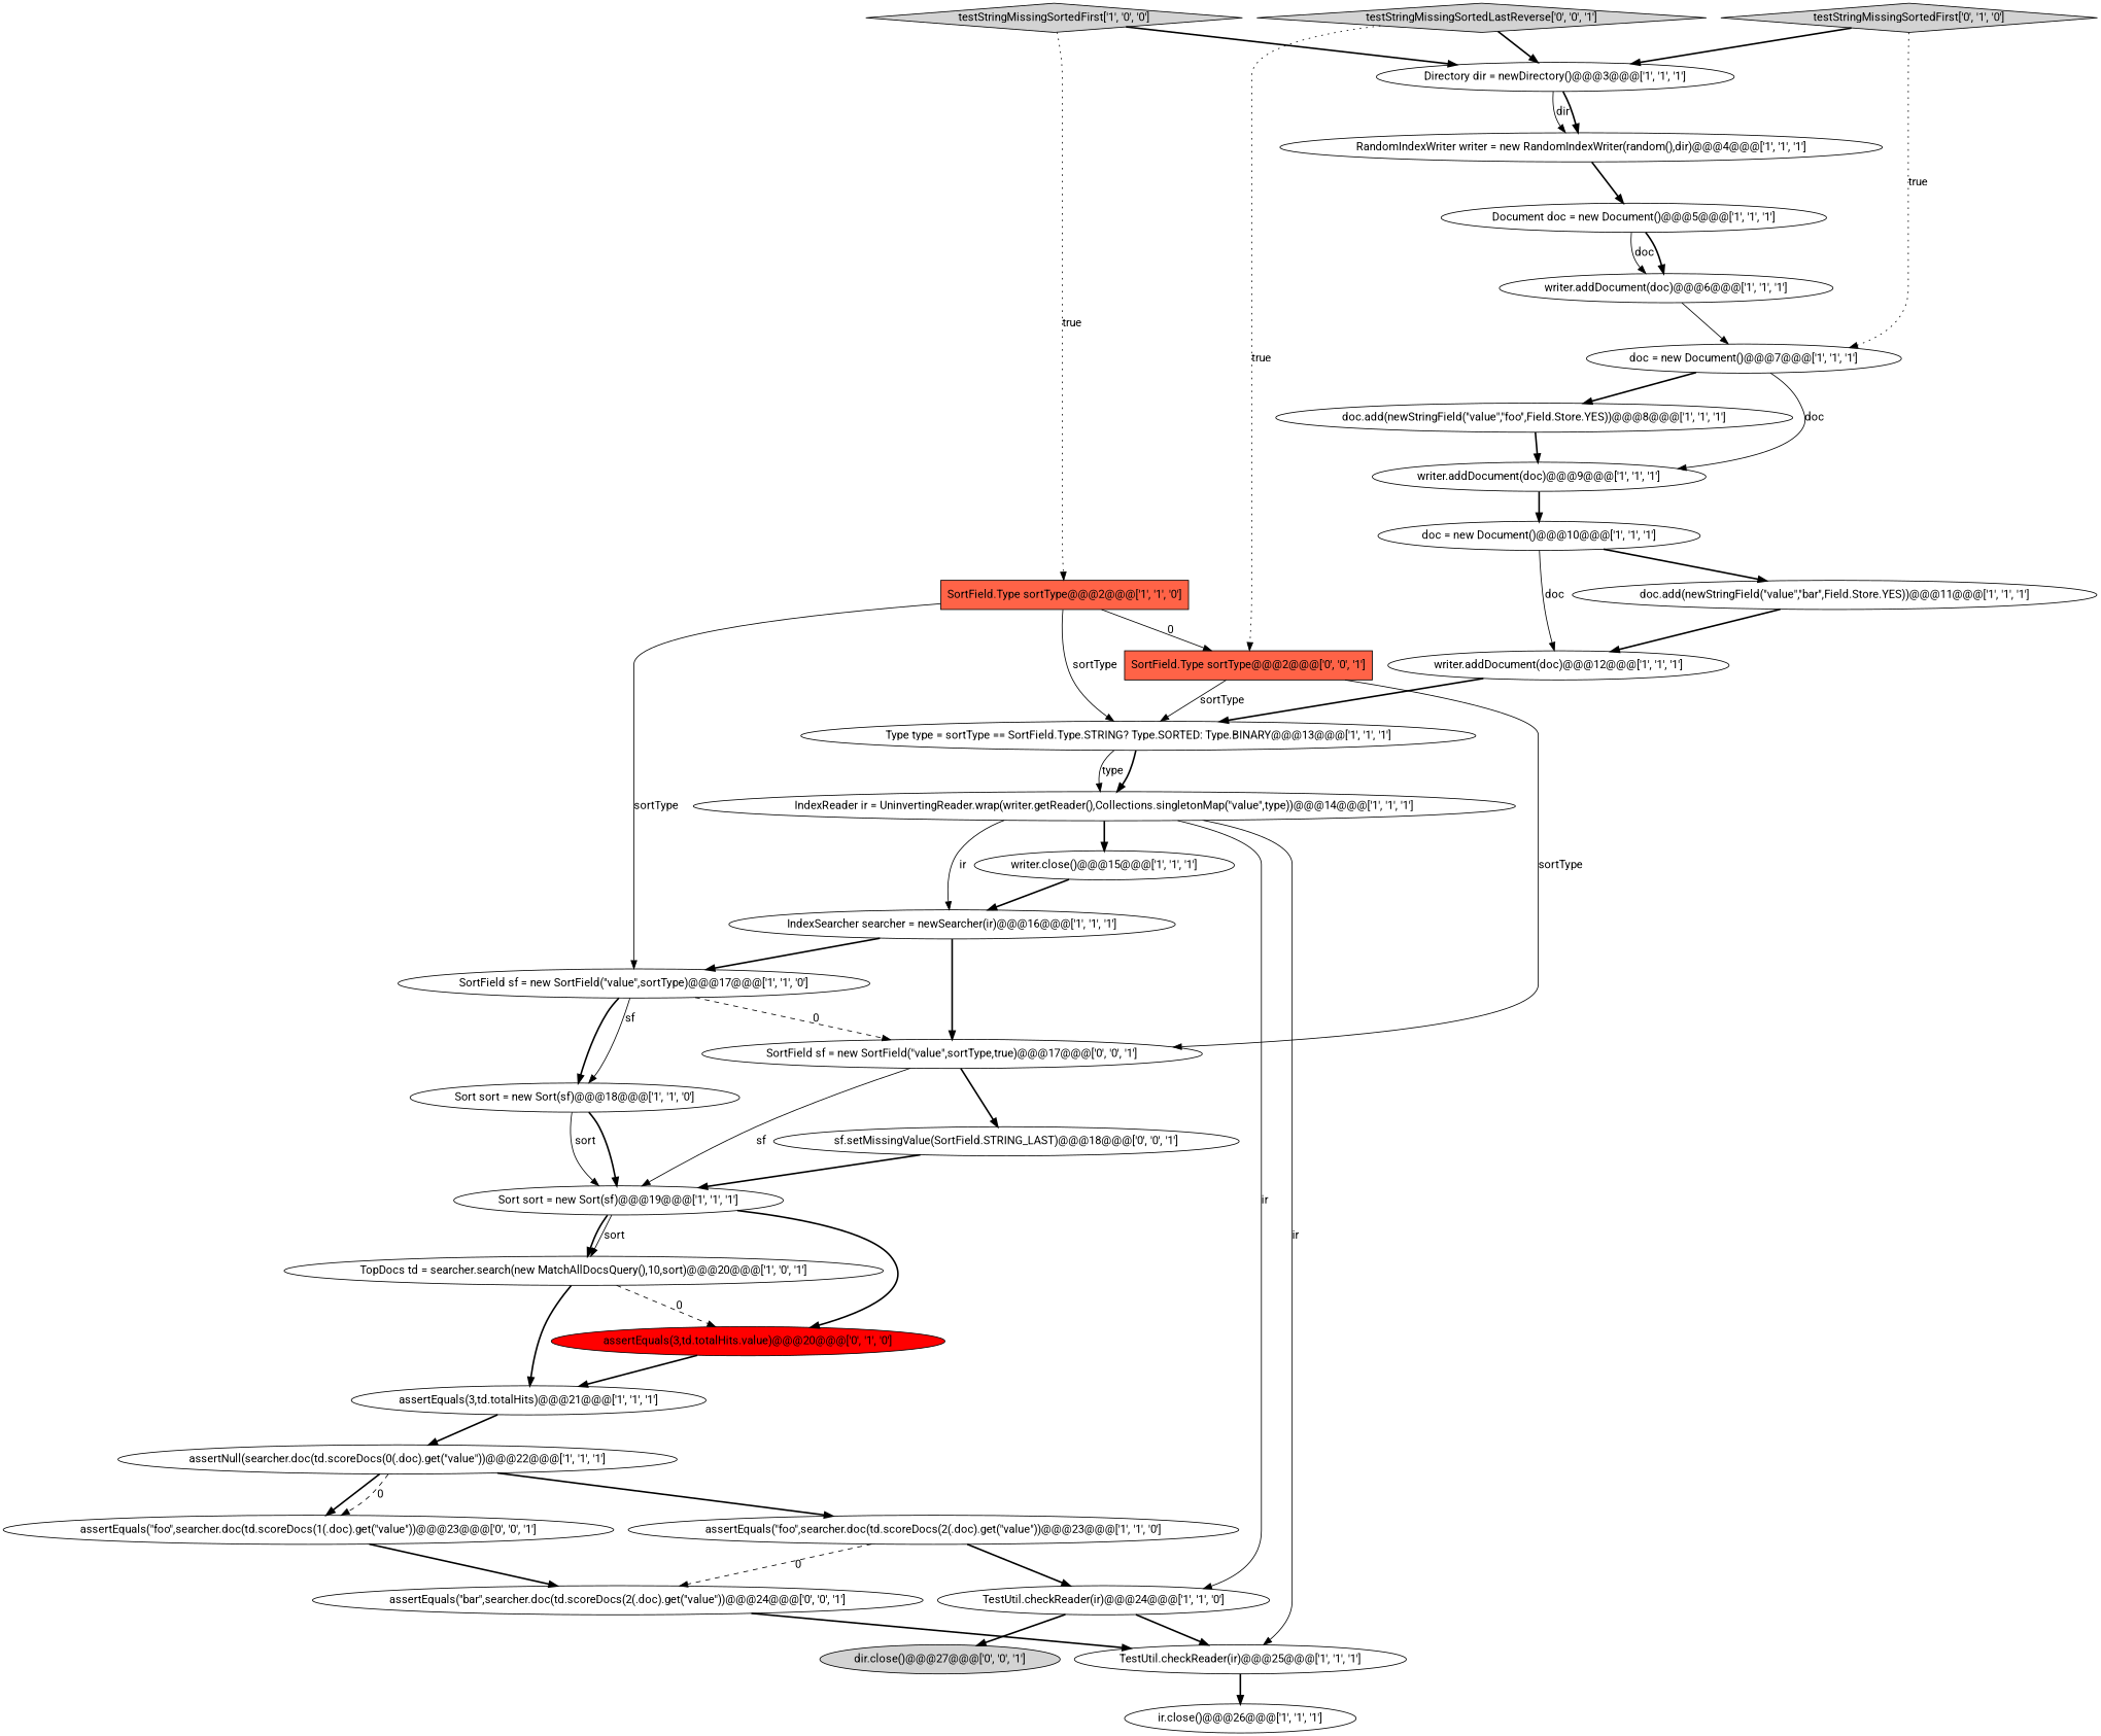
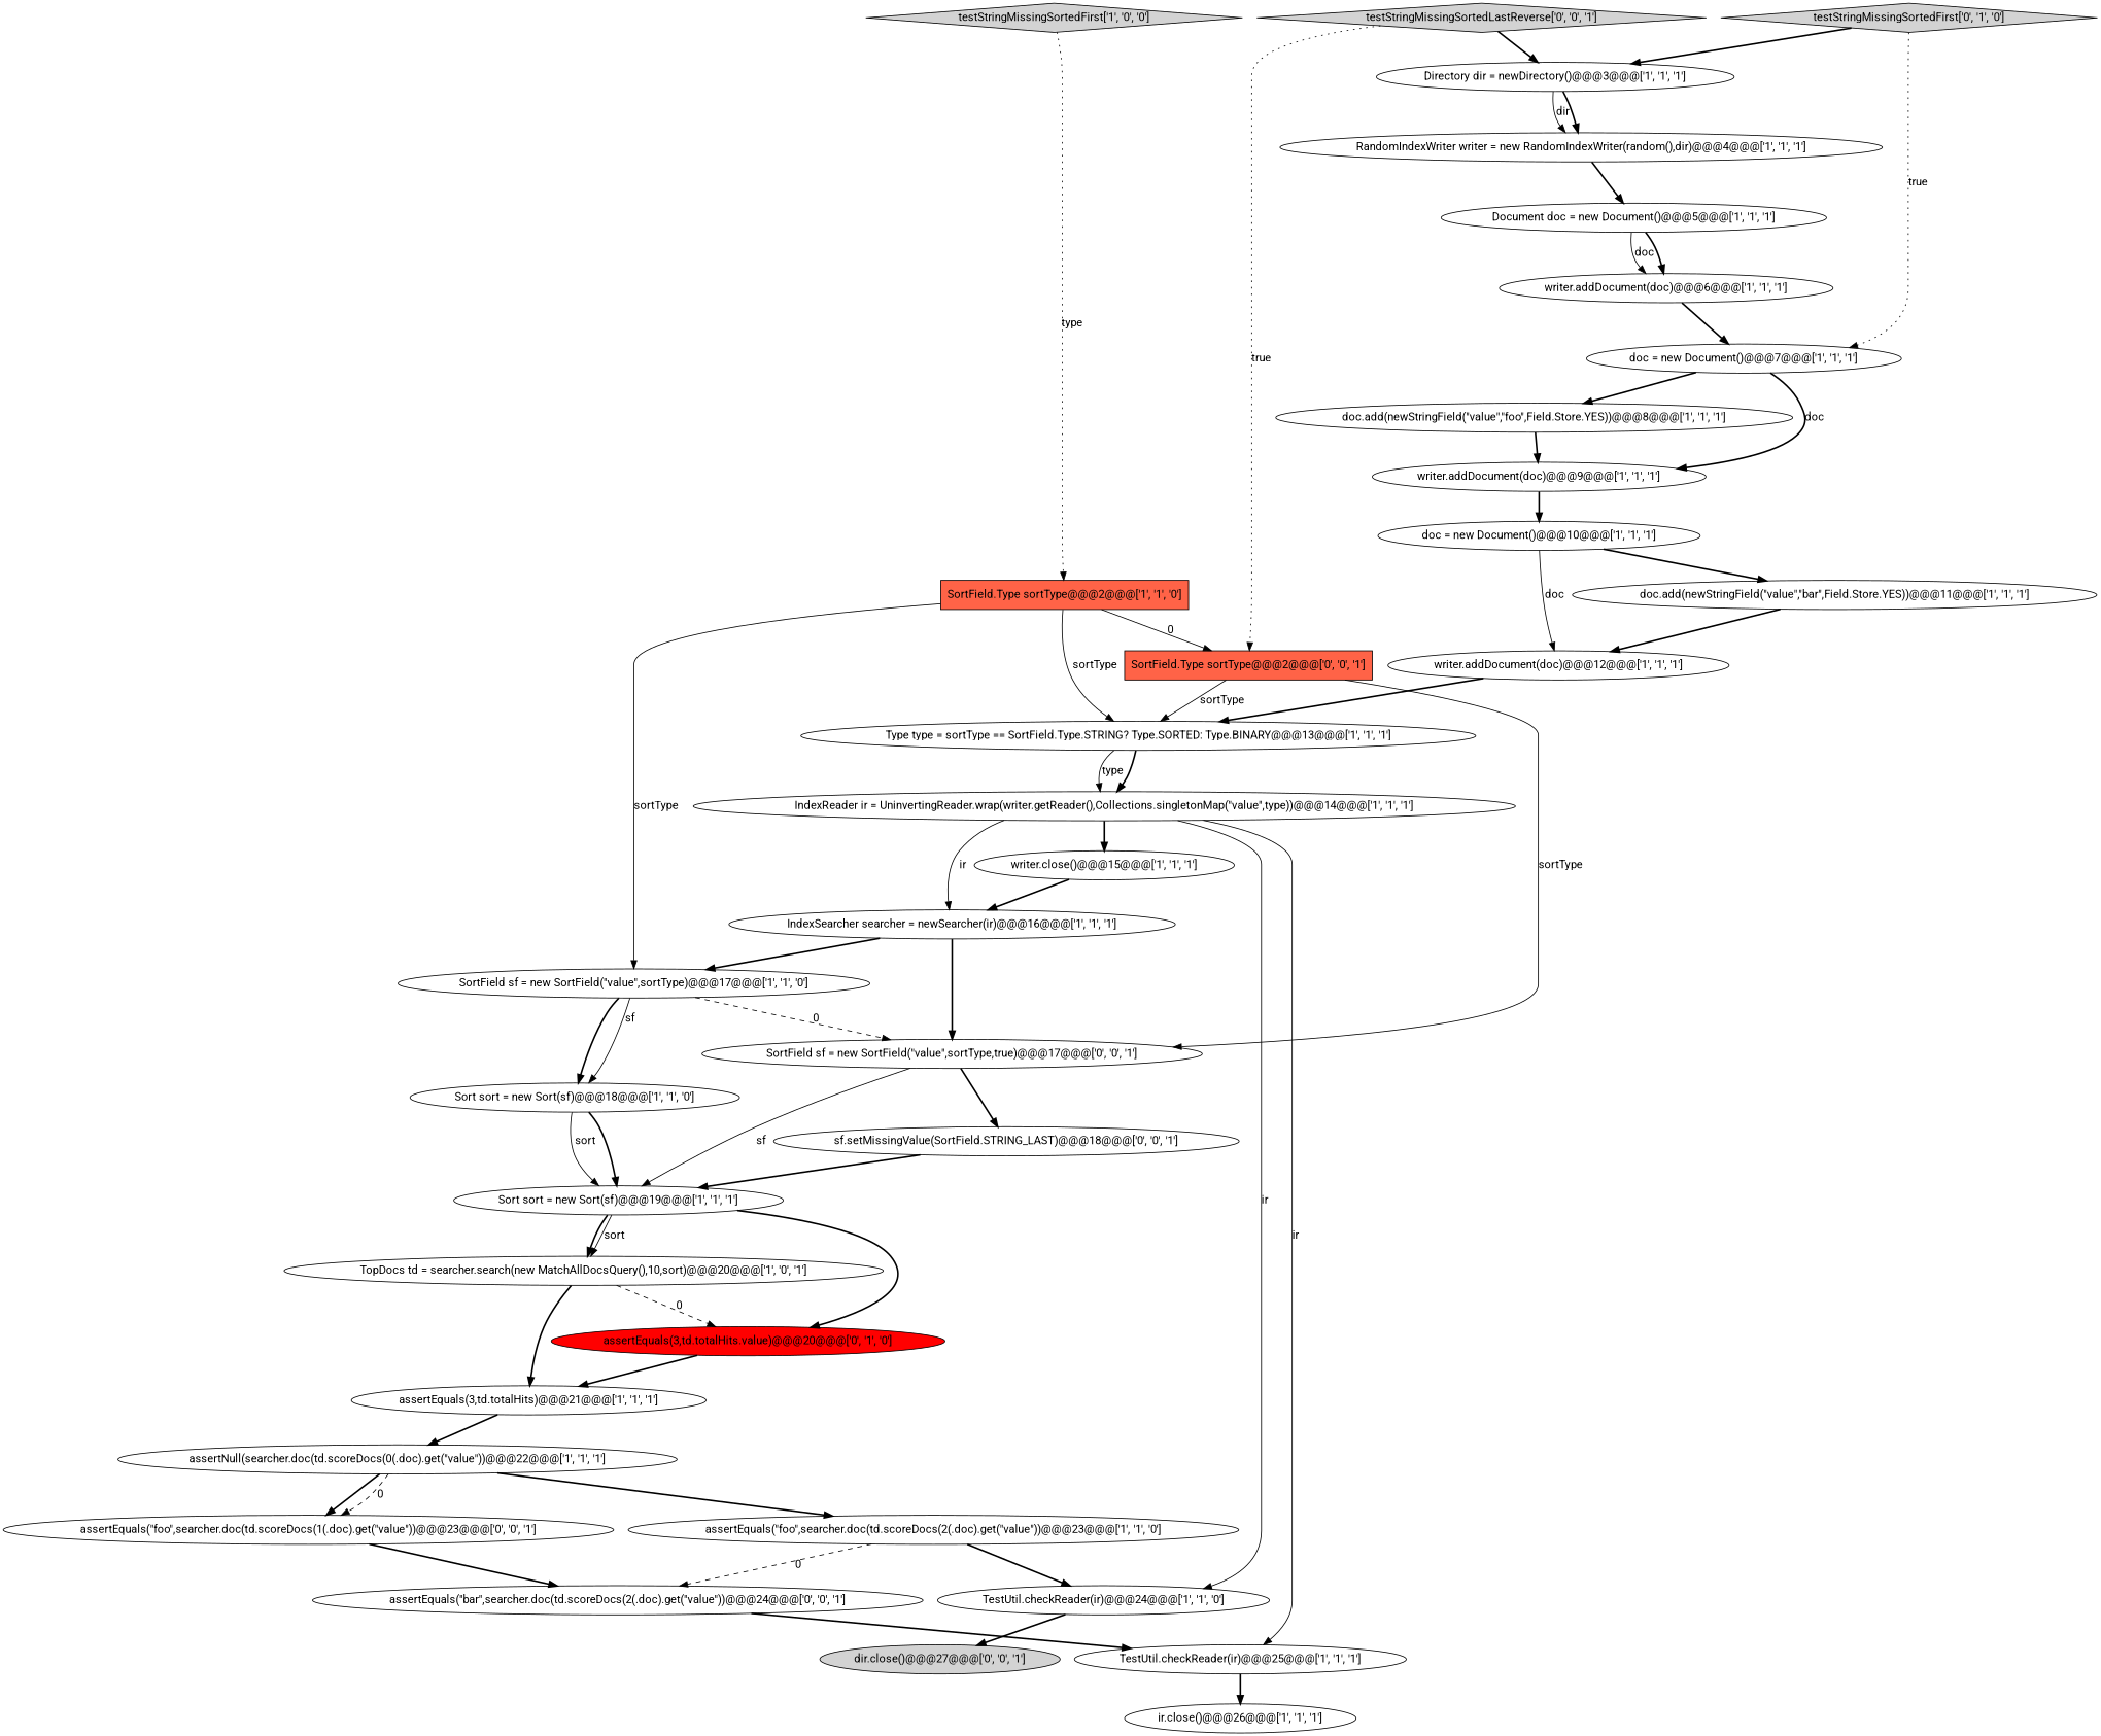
  digraph {
    fontname=Roboto
    node [fillcolor=white fontname=Roboto shape=ellipse style=filled]
    edge [fontname=Roboto style=bold]
    n1 [label="TestUtil.checkReader(ir)@@@25@@@['1', '1', '1']"]
    n2 [label="ir.close()@@@26@@@['1', '1', '1']"]
    n3 [label="doc.add(newStringField(\"value\",\"foo\",Field.Store.YES))@@@8@@@['1', '1', '1']"]
    n4 [label="writer.addDocument(doc)@@@9@@@['1', '1', '1']"]
    n5 [label="doc = new Document()@@@10@@@['1', '1', '1']"]
    n6 [label="Type type = sortType == SortField.Type.STRING? Type.SORTED: Type.BINARY@@@13@@@['1', '1', '1']"]
    n7 [label="IndexReader ir = UninvertingReader.wrap(writer.getReader(),Collections.singletonMap(\"value\",type))@@@14@@@['1', '1', '1']"]
    n8 [label="IndexSearcher searcher = newSearcher(ir)@@@16@@@['1', '1', '1']"]
    n9 [label="TestUtil.checkReader(ir)@@@24@@@['1', '1', '0']"]
    n10 [label="writer.close()@@@15@@@['1', '1', '1']"]
    n11 [label="sf.setMissingValue(SortField.STRING_LAST)@@@18@@@['0', '0', '1']"]
    n12 [label="Sort sort = new Sort(sf)@@@19@@@['1', '1', '1']"]
    n13 [label="TopDocs td = searcher.search(new MatchAllDocsQuery(),10,sort)@@@20@@@['1', '0', '1']"]
    n14 [fillcolor=red label="assertEquals(3,td.totalHits.value)@@@20@@@['0', '1', '0']"]
    n15 [fillcolor=lightgray label="testStringMissingSortedLastReverse['0', '0', '1']" shape=diamond]
    n16 [label="Directory dir = newDirectory()@@@3@@@['1', '1', '1']"]
    n17 [fillcolor=tomato label="SortField.Type sortType@@@2@@@['0', '0', '1']" shape=box]
    n18 [label="RandomIndexWriter writer = new RandomIndexWriter(random(),dir)@@@4@@@['1', '1', '1']"]
    n19 [label="SortField sf = new SortField(\"value\",sortType,true)@@@17@@@['0', '0', '1']"]
    n20 [label="assertEquals(\"bar\",searcher.doc(td.scoreDocs(2(.doc).get(\"value\"))@@@24@@@['0', '0', '1']"]
    n21 [label="writer.addDocument(doc)@@@12@@@['1', '1', '1']"]
    n22 [label="doc.add(newStringField(\"value\",\"bar\",Field.Store.YES))@@@11@@@['1', '1', '1']"]
    n23 [label="SortField sf = new SortField(\"value\",sortType)@@@17@@@['1', '1', '0']"]
    n24 [label="Sort sort = new Sort(sf)@@@18@@@['1', '1', '0']"]
    n25 [label="assertEquals(3,td.totalHits)@@@21@@@['1', '1', '1']"]
    n26 [label="assertNull(searcher.doc(td.scoreDocs(0(.doc).get(\"value\"))@@@22@@@['1', '1', '1']"]
    n27 [label="assertEquals(\"foo\",searcher.doc(td.scoreDocs(1(.doc).get(\"value\"))@@@23@@@['0', '0', '1']"]
    n28 [label="assertEquals(\"foo\",searcher.doc(td.scoreDocs(2(.doc).get(\"value\"))@@@23@@@['1', '1', '0']"]
    n29 [fillcolor=lightgray label="testStringMissingSortedFirst['1', '0', '0']" shape=diamond]
    n30 [fillcolor=tomato label="SortField.Type sortType@@@2@@@['1', '1', '0']" shape=box]
    n31 [fillcolor=lightgray label="dir.close()@@@27@@@['0', '0', '1']"]
    n32 [label="Document doc = new Document()@@@5@@@['1', '1', '1']"]
    n33 [fillcolor=lightgray label="testStringMissingSortedFirst['0', '1', '0']" shape=diamond]
    n34 [label="doc = new Document()@@@7@@@['1', '1', '1']"]
    n35 [label="writer.addDocument(doc)@@@6@@@['1', '1', '1']"]
    n1 -> n2
    n3 -> n4
    n4 -> n5
    n5 -> n21 [label=doc style=solid]
    n5 -> n22
    n6 -> n7
    n6 -> n7 [label=type style=solid]
    n7 -> n1 [label=ir style=solid]
    n7 -> n8 [label=ir style=solid]
    n7 -> n9 [label=ir style=solid]
    n7 -> n10
    n8 -> n19
    n8 -> n23
-   n9 -> n1
    n9 -> n31
    n10 -> n8
    n11 -> n12
    n12 -> n13
    n12 -> n13 [label=sort style=solid]
    n12 -> n14
    n13 -> n14 [label=0 style=dashed]
    n13 -> n25
    n14 -> n25
    n15 -> n16
    n15 -> n17 [label=true style=dotted]
    n16 -> n18 [label=dir style=solid]
    n16 -> n18
    n17 -> n6 [label=sortType style=solid]
    n17 -> n19 [label=sortType style=solid]
    n18 -> n32
    n19 -> n11
    n19 -> n12 [label=sf style=solid]
    n20 -> n1
    n21 -> n6
    n22 -> n21
    n23 -> n19 [label=0 style=dashed]
    n23 -> n24
    n23 -> n24 [label=sf style=solid]
    n24 -> n12
    n24 -> n12 [label=sort style=solid]
    n25 -> n26
    n26 -> n27
    n26 -> n27 [label=0 style=dashed]
    n26 -> n28
    n27 -> n20
    n28 -> n9
    n28 -> n20 [label=0 style=dashed]
-   n29 -> n16
-   n29 -> n30 [label=true style=dotted]
+   n29 -> n30 [label=type style=dotted]
    n30 -> n6 [label=sortType style=solid]
    n30 -> n17 [label=0 style=solid]
    n30 -> n23 [label=sortType style=solid]
    n32 -> n35 [label=doc style=solid]
    n32 -> n35
    n33 -> n16
    n33 -> n34 [label=true style=dotted]
    n34 -> n3
-   n34 -> n4 [label=doc style=solid]
-   n35 -> n34 [style=solid]
+   n34 -> n4 [label=doc]
+   n35 -> n34
  }
